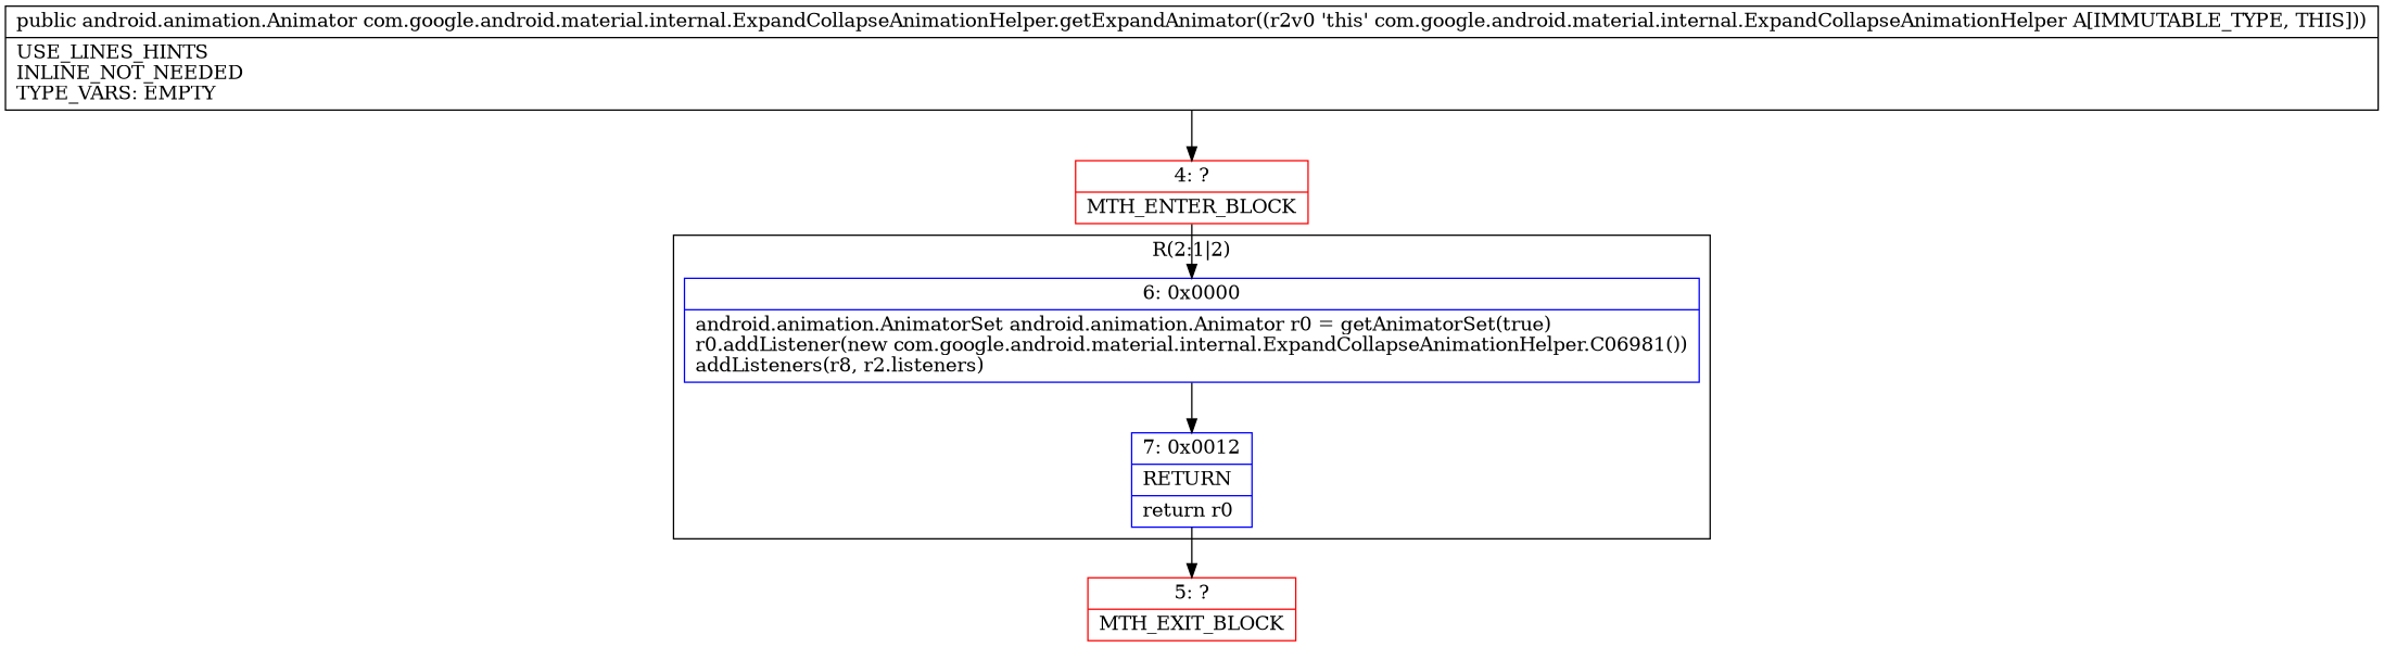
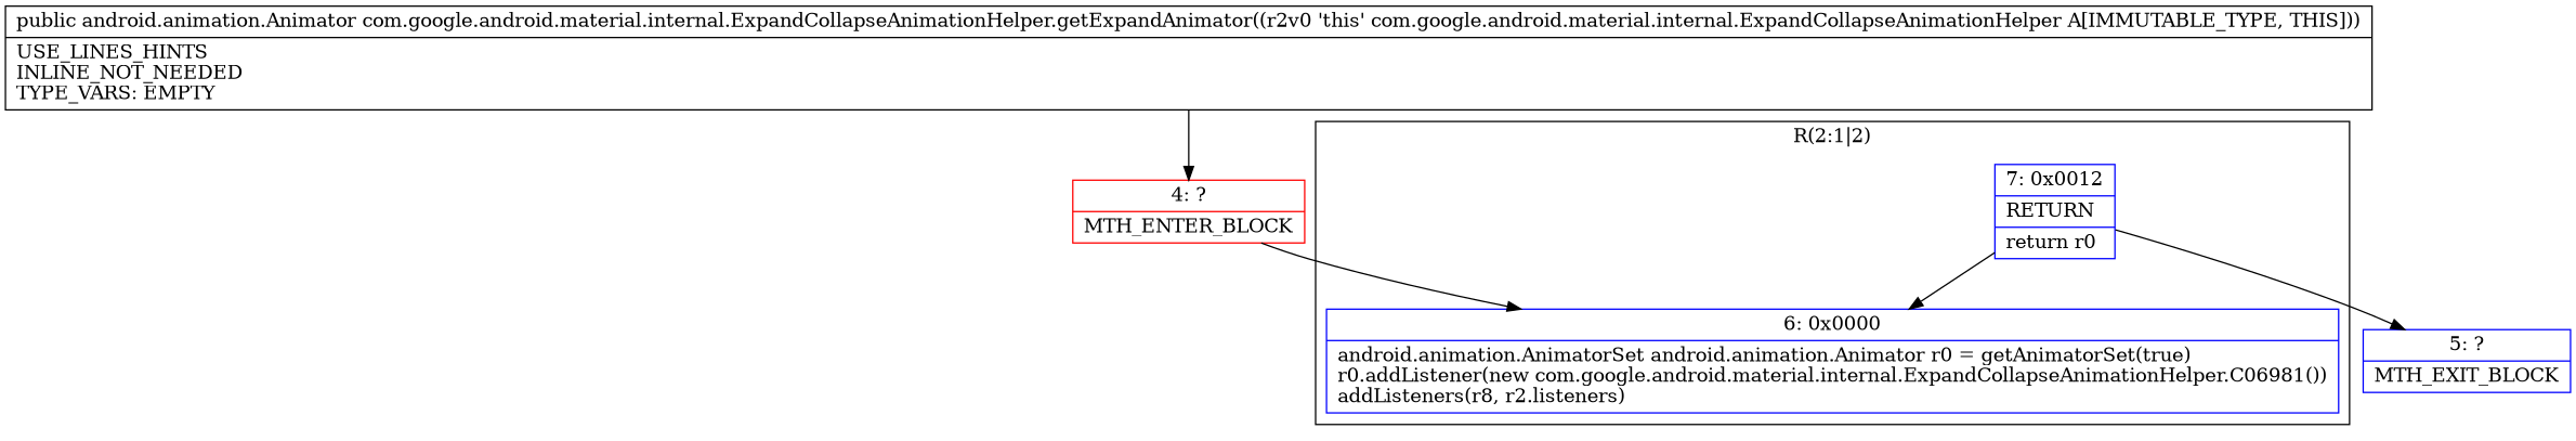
  digraph {
    node [color=blue shape=record]
    n1 [label="{6\:\ 0x0000|android.animation.AnimatorSet android.animation.Animator r0 = getAnimatorSet(true)\lr0.addListener(new com.google.android.material.internal.ExpandCollapseAnimationHelper.C06981())\laddListeners(r8, r2.listeners)\l}"]
    n2 [label="{7\:\ 0x0012|RETURN\l|return r0\l}"]
-   n3 [color=red label="{5\:\ ?|MTH_EXIT_BLOCK\l}"]
+   n3 [label="{5\:\ ?|MTH_EXIT_BLOCK\l}"]
    n4 [color=red label="{4\:\ ?|MTH_ENTER_BLOCK\l}"]
    n5 [label="{public android.animation.Animator com.google.android.material.internal.ExpandCollapseAnimationHelper.getExpandAnimator((r2v0 'this' com.google.android.material.internal.ExpandCollapseAnimationHelper A[IMMUTABLE_TYPE, THIS]))  | USE_LINES_HINTS\lINLINE_NOT_NEEDED\lTYPE_VARS: EMPTY\l}" color=""]
    subgraph cluster_1 {
      label="R(2:1|2)"
      n1
      n2
    }
-   n1 -> n2
+   n2 -> n1
    n2 -> n3
    n4 -> n1
    n5 -> n4
  }
